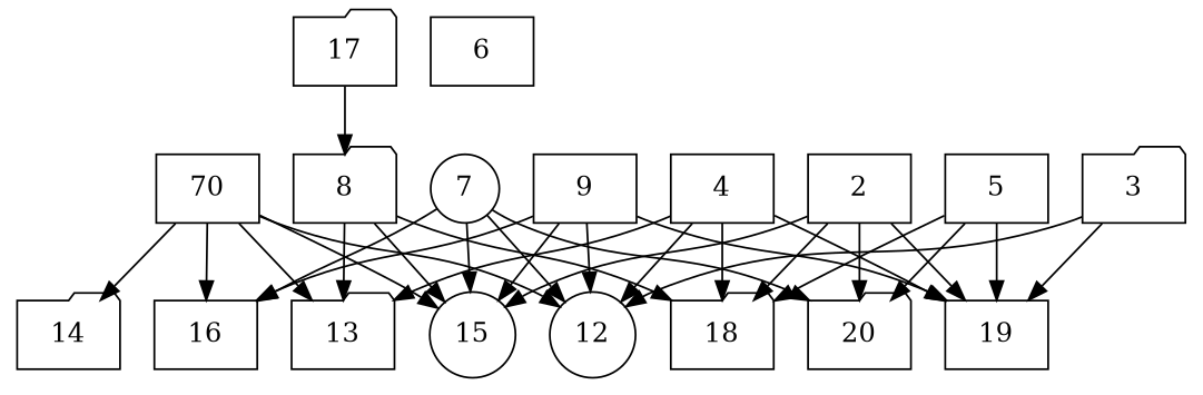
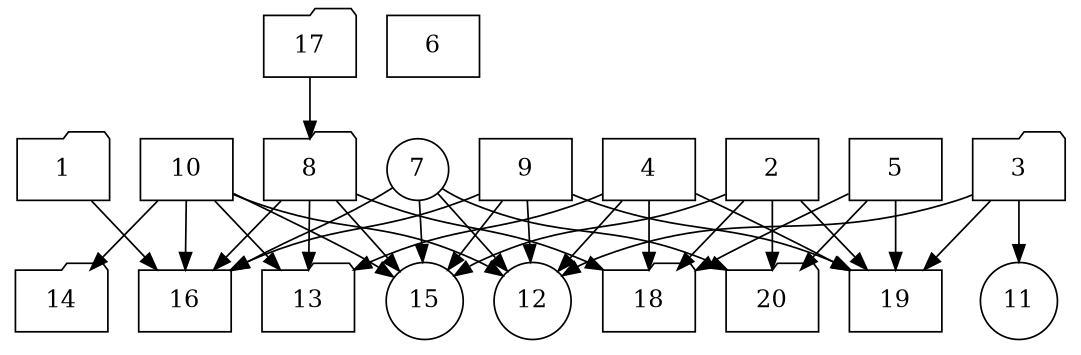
  digraph {
    node [alpha=0.16 shape=folder]
+   1 [alpha=0.08 expect_size=34747392]
    16 [alpha=0.03 expect_size=9991168 shape=box]
    2 [alpha=0.10 expect_size=32109568 shape=box]
    15 [alpha=0.15 expect_size=9504768 shape=circle]
    18 [alpha=0.11 expect_size=38672384]
    19 [alpha=0.08 expect_size=39871488 shape=box]
    20 [alpha=0.05 expect_size=24806400]
    3 [alpha=0.02 expect_size=11717632]
+   11 [alpha=0.01 expect_size=42710016 shape=circle]
    12 [alpha=0.13 expect_size=14342144 shape=circle]
    4 [alpha=0.05 expect_size=9378816 shape=box]
    13 [expect_size=38900736]
    5 [alpha=0.00 expect_size=51505152 shape=box]
    6 [alpha=0.13 expect_size=33823744 shape=box]
    7 [alpha=0.20 expect_size=49795072 shape=circle]
    8 [alpha=0.01 expect_size=22751232]
    17 [alpha=0.12 expect_size=39802880]
    9 [alpha=0.14 expect_size=8867840 shape=box]
-   10 [expect_size=5500928 shape=box label=70]
+   10 [expect_size=5500928 shape=box]
    14 [expect_size=44779520]
+   1 -> 16
    2 -> 15
    2 -> 18
    2 -> 19
    2 -> 20
    3 -> 19
+   3 -> 11
    3 -> 12
    4 -> 18
    4 -> 19
    4 -> 12
    4 -> 13
    5 -> 18
    5 -> 19
    5 -> 20
    7 -> 16
    7 -> 15
    7 -> 20
    7 -> 12
+   8 -> 16
    8 -> 15
    8 -> 18
    8 -> 13
    17 -> 8
    9 -> 16
    9 -> 15
    9 -> 19
    9 -> 12
    10 -> 16
    10 -> 15
    10 -> 12
    10 -> 13
    10 -> 14
  }
